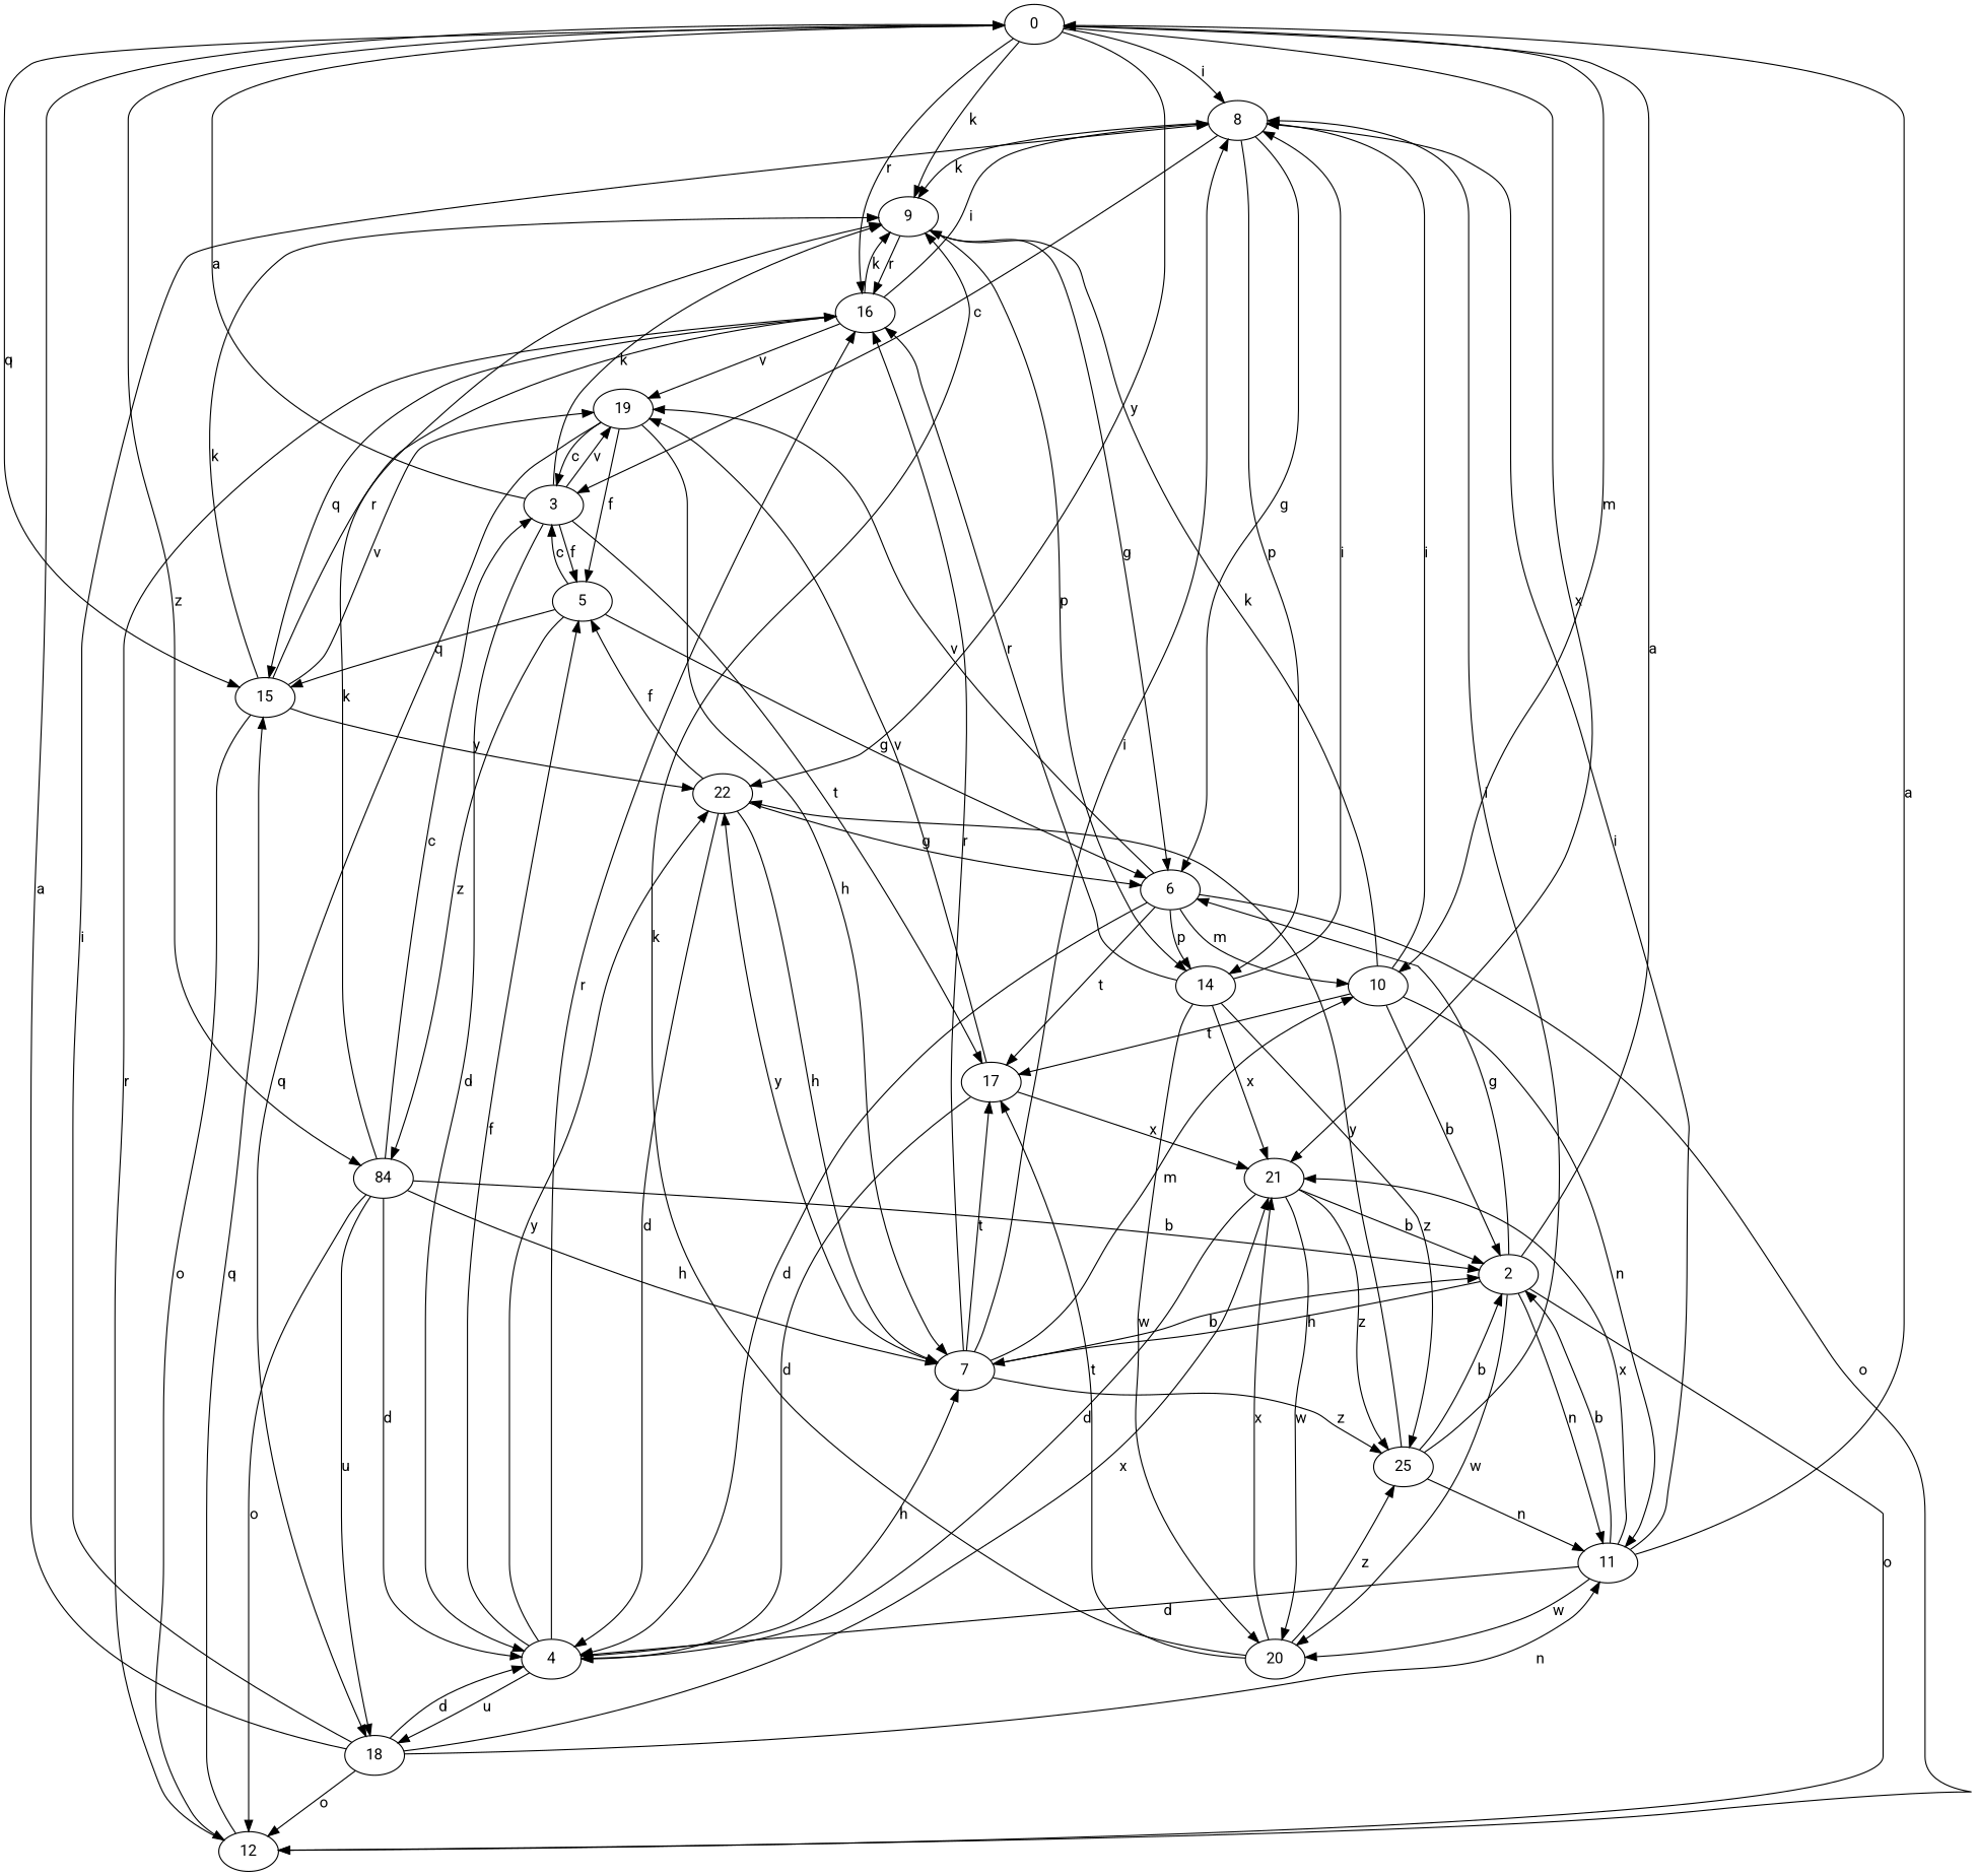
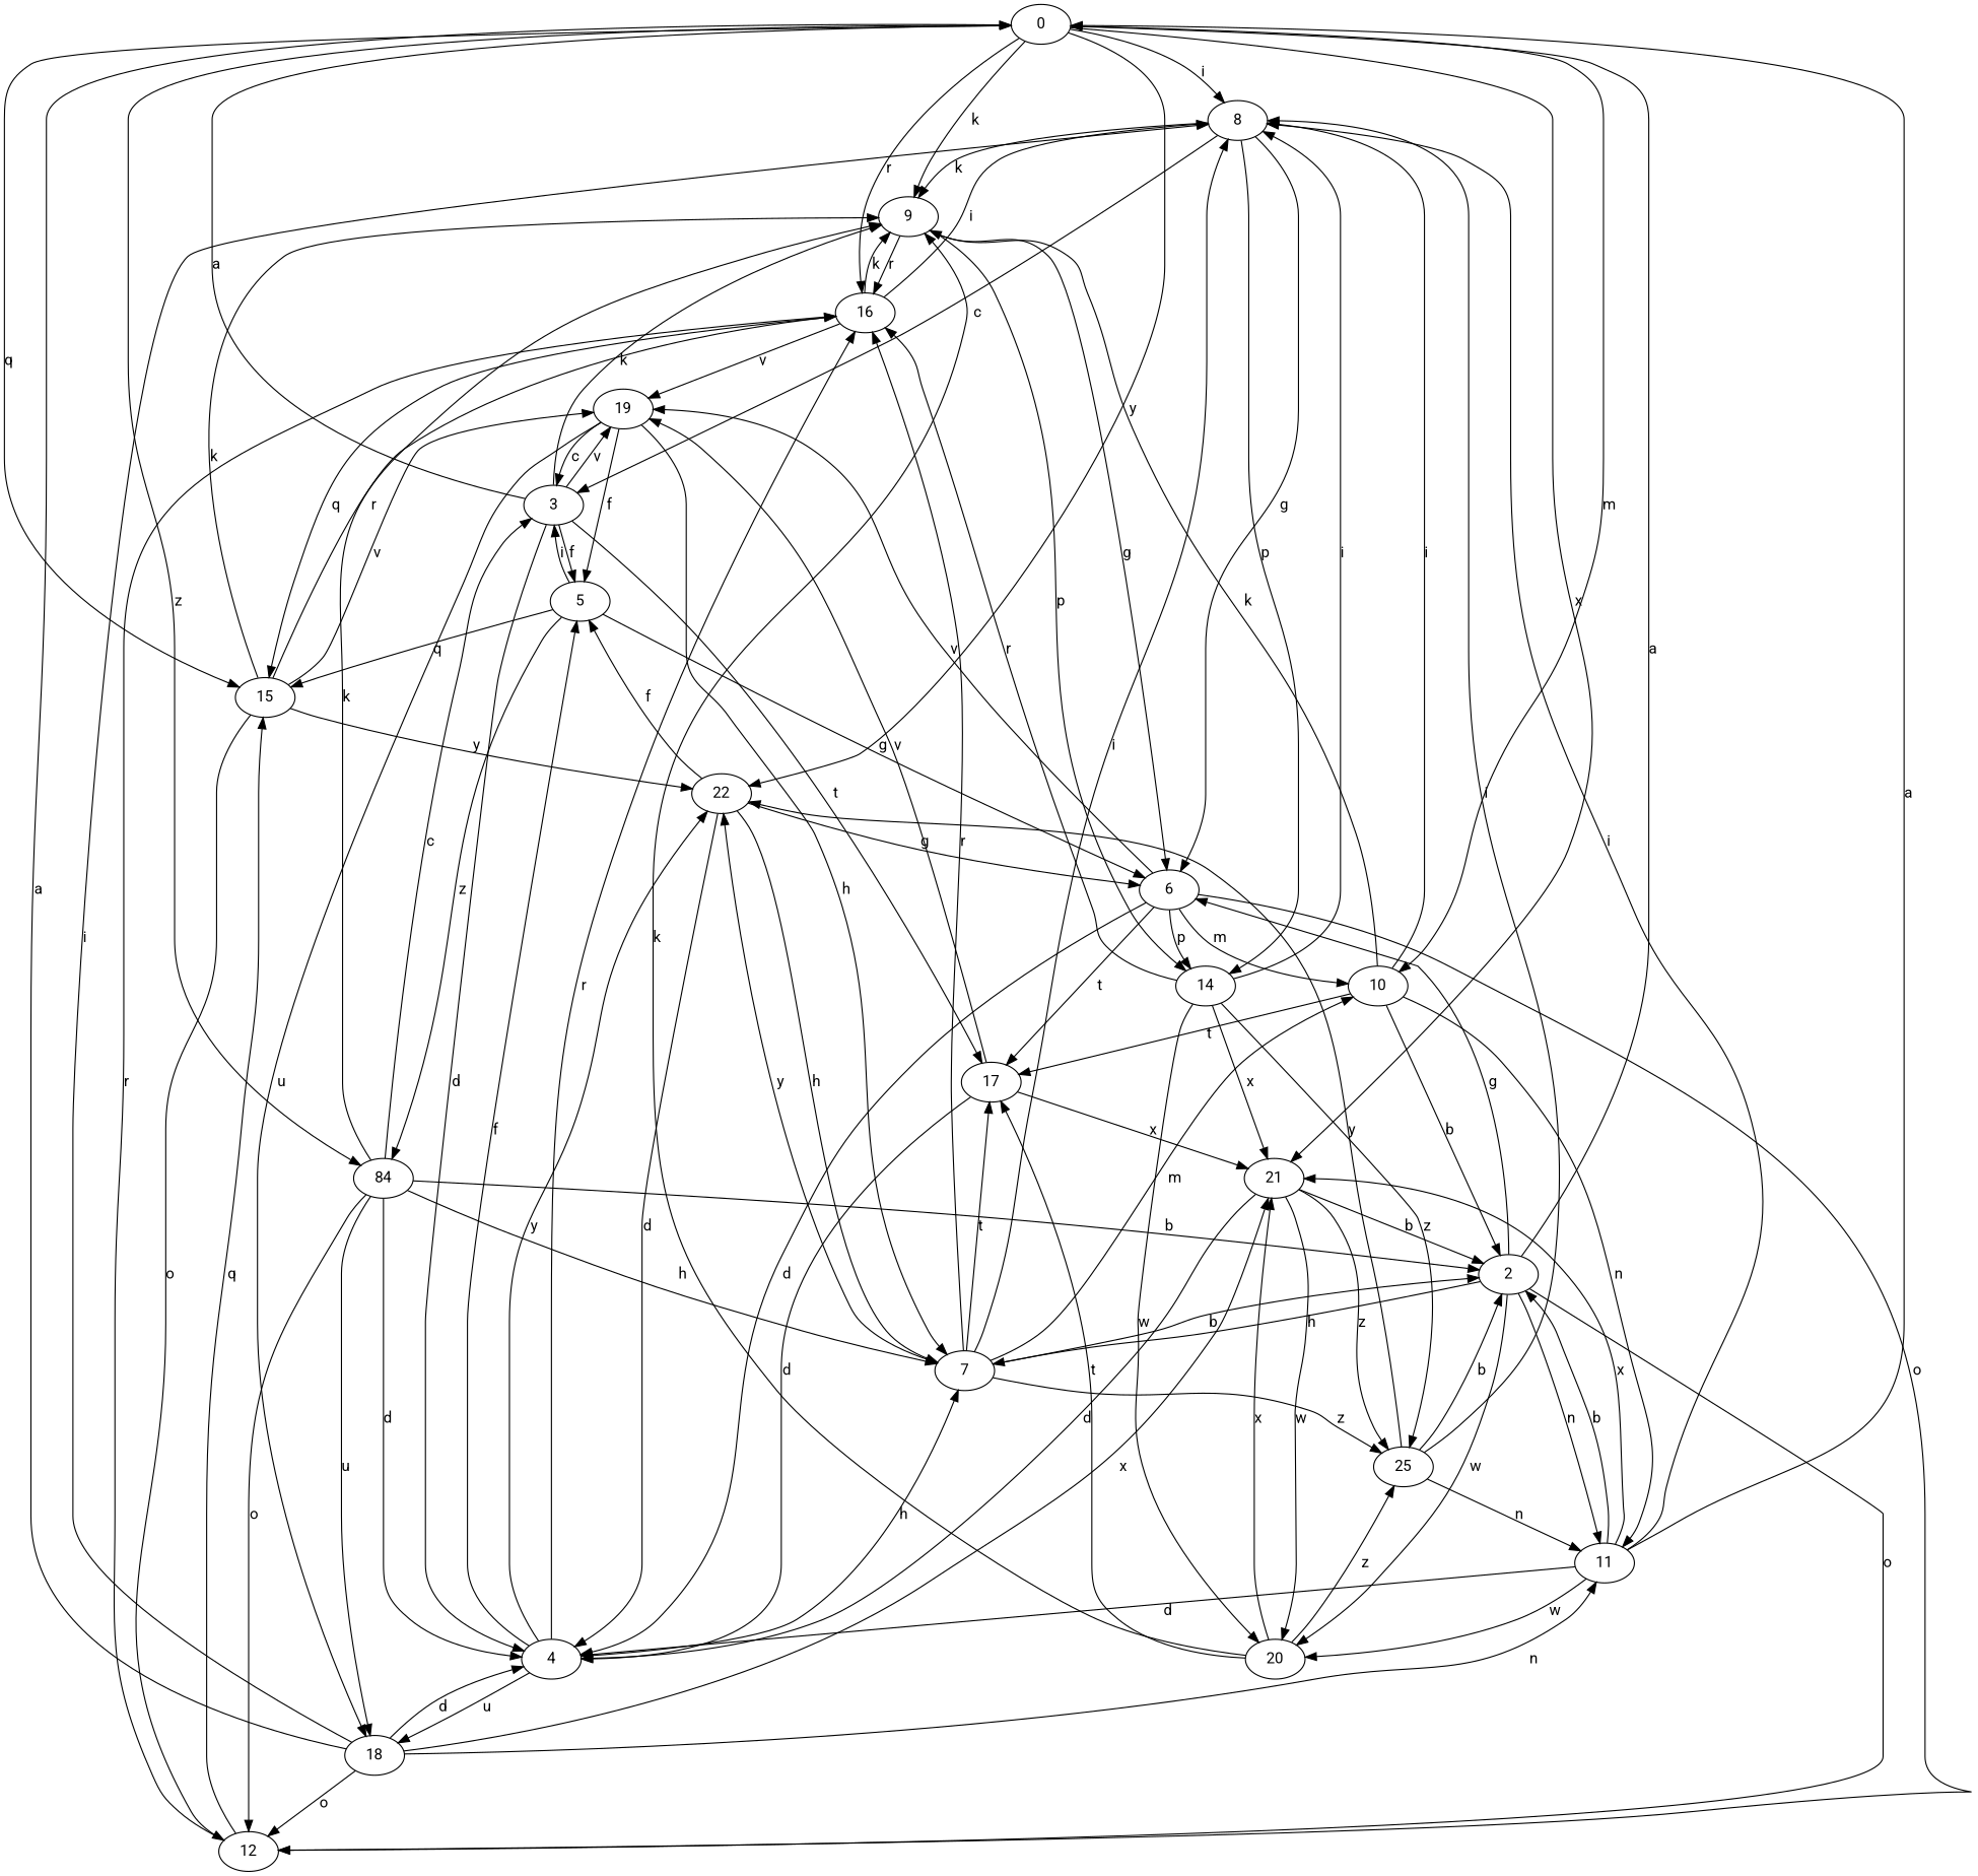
  strict digraph {
    fontname=Roboto
    node [fontname=Roboto]
    edge [fontname=Roboto]
    0
    8
    9
    10
    15
    16
    21
    22
    n9 [label=84]
    6
    3
    14
    2
    11
    17
    12
    19
    20
    4
    25
    7
    5
    18
    0 -> 8 [label=i]
    0 -> 9 [label=k]
    0 -> 10 [label=m]
    0 -> 15 [label=q]
    0 -> 16 [label=r]
    0 -> 21 [label=x]
    0 -> 22 [label=y]
    0 -> n9 [label=z]
    8 -> 9 [label=k]
    8 -> 6 [label=g]
    8 -> 3 [label=c]
    8 -> 14 [label=p]
    9 -> 16 [label=r]
    9 -> 6 [label=g]
    9 -> 14 [label=p]
    10 -> 8 [label=i]
    10 -> 9 [label=k]
    10 -> 2 [label=b]
    10 -> 11 [label=n]
    10 -> 17 [label=t]
    15 -> 9 [label=k]
    15 -> 16 [label=r]
    15 -> 22 [label=y]
    15 -> 12 [label=o]
    15 -> 19 [label=v]
    16 -> 8 [label=i]
    16 -> 9 [label=k]
    16 -> 15 [label=q]
    16 -> 19 [label=v]
    21 -> 2 [label=b]
    21 -> 20 [label=w]
    21 -> 4 [label=d]
    21 -> 25 [label=z]
    22 -> 6 [label=g]
    22 -> 4 [label=d]
    22 -> 7 [label=h]
    22 -> 5 [label=f]
    n9 -> 9 [label=k]
    n9 -> 3 [label=c]
    n9 -> 2 [label=b]
    n9 -> 12 [label=o]
    n9 -> 4 [label=d]
    n9 -> 7 [label=h]
    n9 -> 18 [label=u]
    6 -> 10 [label=m]
    6 -> 14 [label=p]
    6 -> 17 [label=t]
    6 -> 12 [label=o]
    6 -> 19 [label=v]
    6 -> 4 [label=d]
    3 -> 0 [label=a]
    3 -> 9 [label=k]
    3 -> 17 [label=t]
    3 -> 19 [label=v]
    3 -> 4 [label=d]
    3 -> 5 [label=f]
    14 -> 8 [label=i]
    14 -> 16 [label=r]
    14 -> 21 [label=x]
    14 -> 20 [label=w]
    14 -> 25 [label=z]
    2 -> 0 [label=a]
    2 -> 6 [label=g]
    2 -> 11 [label=n]
    2 -> 12 [label=o]
    2 -> 20 [label=w]
    2 -> 7 [label=h]
    11 -> 0 [label=a]
    11 -> 8 [label=i]
    11 -> 21 [label=x]
    11 -> 2 [label=b]
    11 -> 20 [label=w]
    11 -> 4 [label=d]
    17 -> 21 [label=x]
    17 -> 19 [label=v]
    17 -> 4 [label=d]
    12 -> 15 [label=q]
    12 -> 16 [label=r]
    19 -> 3 [label=c]
    19 -> 7 [label=h]
    19 -> 5 [label=f]
-   19 -> 18 [label=q]
+   19 -> 18 [label=u]
    20 -> 9 [label=k]
    20 -> 21 [label=x]
    20 -> 17 [label=t]
    20 -> 25 [label=z]
    4 -> 16 [label=r]
    4 -> 22 [label=y]
    4 -> 7 [label=h]
    4 -> 5 [label=f]
    4 -> 18 [label=u]
    25 -> 8 [label=i]
    25 -> 22 [label=y]
    25 -> 2 [label=b]
    25 -> 11 [label=n]
    7 -> 8 [label=i]
    7 -> 10 [label=m]
    7 -> 16 [label=r]
    7 -> 22 [label=y]
    7 -> 2 [label=b]
    7 -> 17 [label=t]
    7 -> 25 [label=z]
    5 -> 15 [label=q]
    5 -> n9 [label=z]
    5 -> 6 [label=g]
-   5 -> 3 [label=c]
+   5 -> 3 [label=i]
    18 -> 0 [label=a]
    18 -> 8 [label=i]
    18 -> 21 [label=x]
    18 -> 11 [label=n]
    18 -> 12 [label=o]
    18 -> 4 [label=d]
  }
